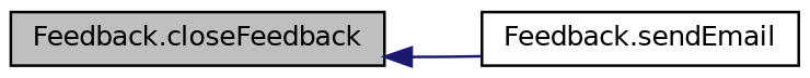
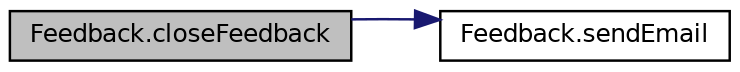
  digraph {
    rankdir=LR
    node [color=black fontname=Helvetica fontsize=10 shape=record style=filled]
    n1 [fillcolor=grey75 fontcolor=black height=0.2 label="Feedback.closeFeedback" width=0.4]
    n2 [fillcolor=white height=0.2 label="Feedback.sendEmail" width=0.4]
-   n1 -> n2 [color=midnightblue dir=back fontname=Helvetica fontsize=10 labelfontname=Helvetica labelfontsize=10 style=solid]
+   n2 -> n1 [color=midnightblue dir=back fontname=Helvetica fontsize=10 labelfontname=Helvetica labelfontsize=10 style=solid]
  }
